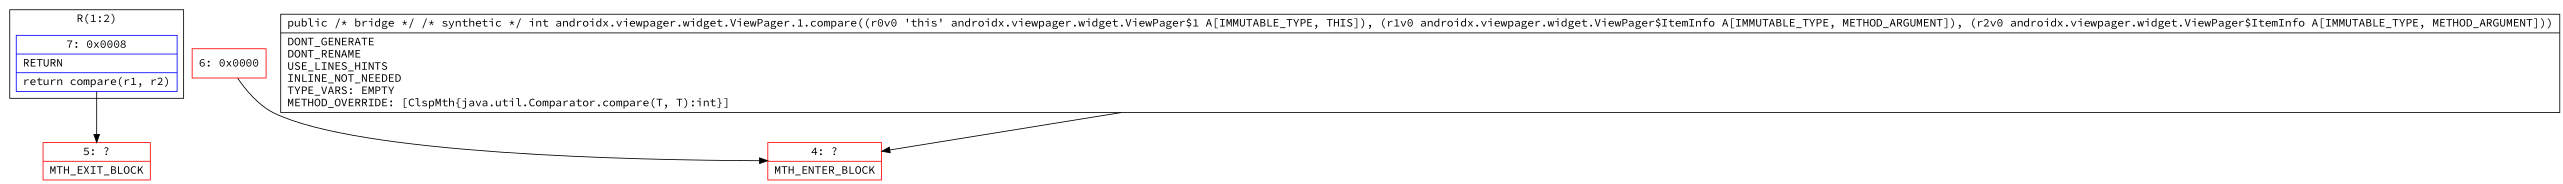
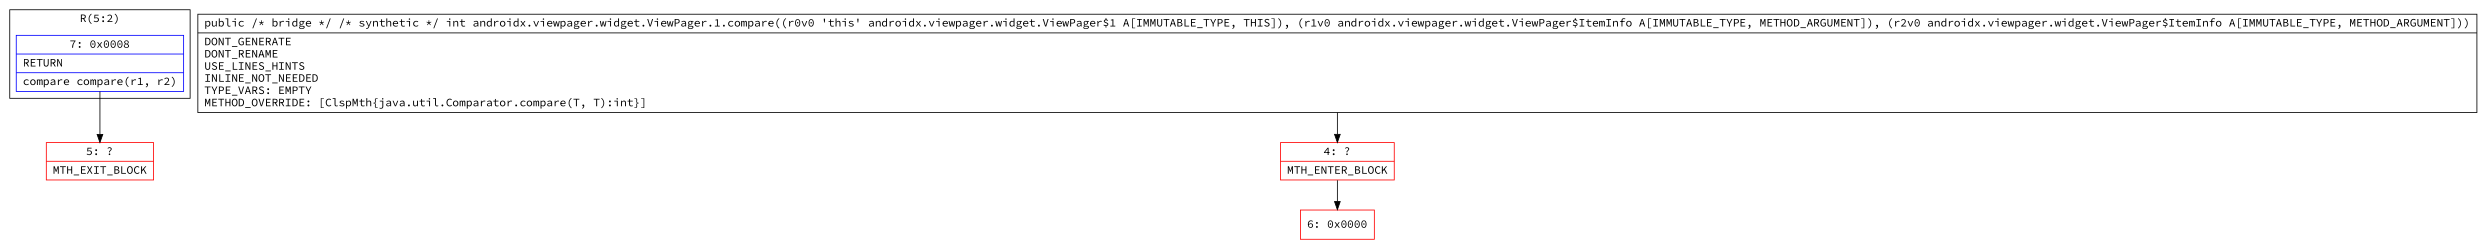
  digraph {
    fontname="Source Code Pro"
    node [color=red fontname="Source Code Pro" shape=record]
    edge [fontname="Source Code Pro"]
-   n1 [color=blue label="{7\:\ 0x0008|RETURN\l|return compare(r1, r2)\l}"]
+   n1 [color=blue label="{7\:\ 0x0008|RETURN\l|compare compare(r1, r2)\l}"]
    n2 [label="{5\:\ ?|MTH_EXIT_BLOCK\l}"]
    n3 [label="{4\:\ ?|MTH_ENTER_BLOCK\l}"]
    n4 [label="{6\:\ 0x0000}"]
    n5 [label="{public \/* bridge *\/ \/* synthetic *\/ int androidx.viewpager.widget.ViewPager.1.compare((r0v0 'this' androidx.viewpager.widget.ViewPager$1 A[IMMUTABLE_TYPE, THIS]), (r1v0 androidx.viewpager.widget.ViewPager$ItemInfo A[IMMUTABLE_TYPE, METHOD_ARGUMENT]), (r2v0 androidx.viewpager.widget.ViewPager$ItemInfo A[IMMUTABLE_TYPE, METHOD_ARGUMENT]))  | DONT_GENERATE\lDONT_RENAME\lUSE_LINES_HINTS\lINLINE_NOT_NEEDED\lTYPE_VARS: EMPTY\lMETHOD_OVERRIDE: [ClspMth\{java.util.Comparator.compare(T, T):int\}]\l}" color=""]
    subgraph cluster_1 {
-     label="R(1:2)"
+     label="R(5:2)"
      n1
    }
    n1 -> n2
-   n4 -> n3
+   n3 -> n4
    n5 -> n3
  }
